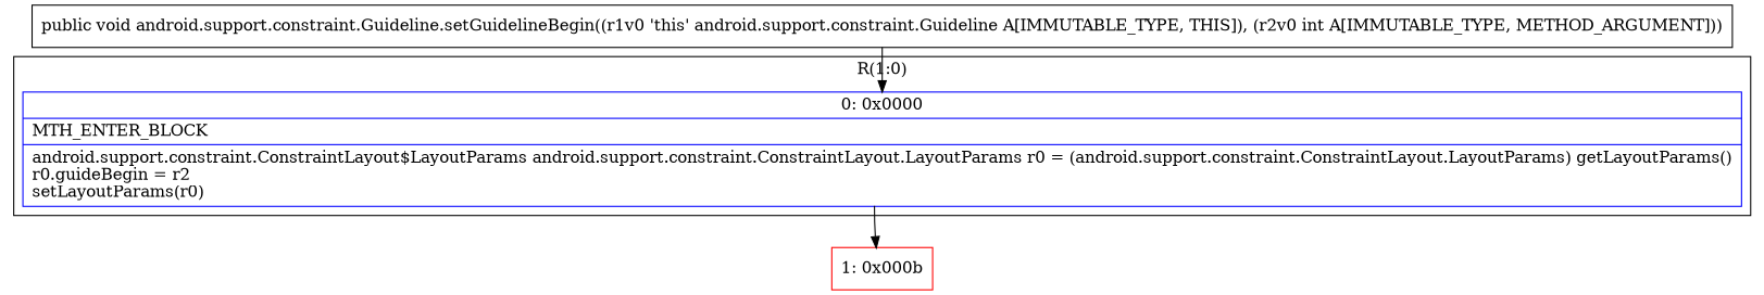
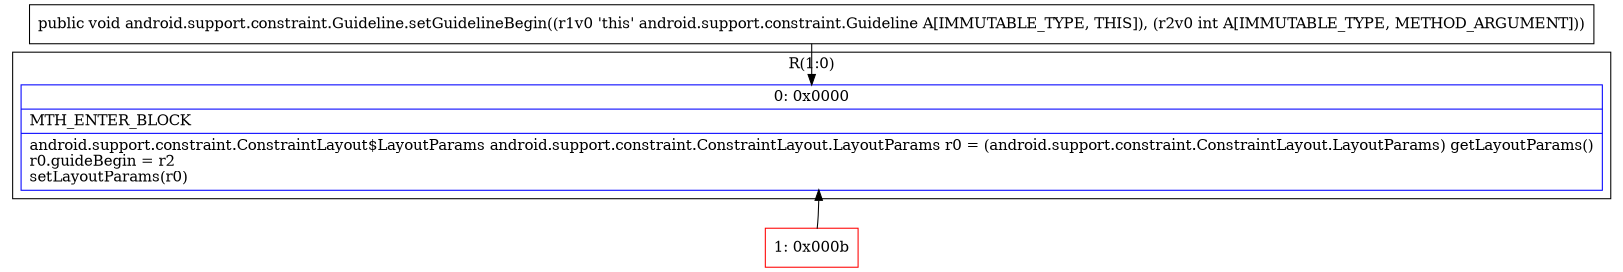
  digraph {
    node [shape=record]
    n1 [color=blue label="{0\:\ 0x0000|MTH_ENTER_BLOCK\l|android.support.constraint.ConstraintLayout$LayoutParams android.support.constraint.ConstraintLayout.LayoutParams r0 = (android.support.constraint.ConstraintLayout.LayoutParams) getLayoutParams()\lr0.guideBegin = r2\lsetLayoutParams(r0)\l}"]
    n2 [color=red label="{1\:\ 0x000b}"]
    n3 [label="{public void android.support.constraint.Guideline.setGuidelineBegin((r1v0 'this' android.support.constraint.Guideline A[IMMUTABLE_TYPE, THIS]), (r2v0 int A[IMMUTABLE_TYPE, METHOD_ARGUMENT])) }"]
    subgraph cluster_1 {
      label="R(1:0)"
      n1
    }
-   n1 -> n2
+   n2 -> n1
    n3 -> n1
  }
